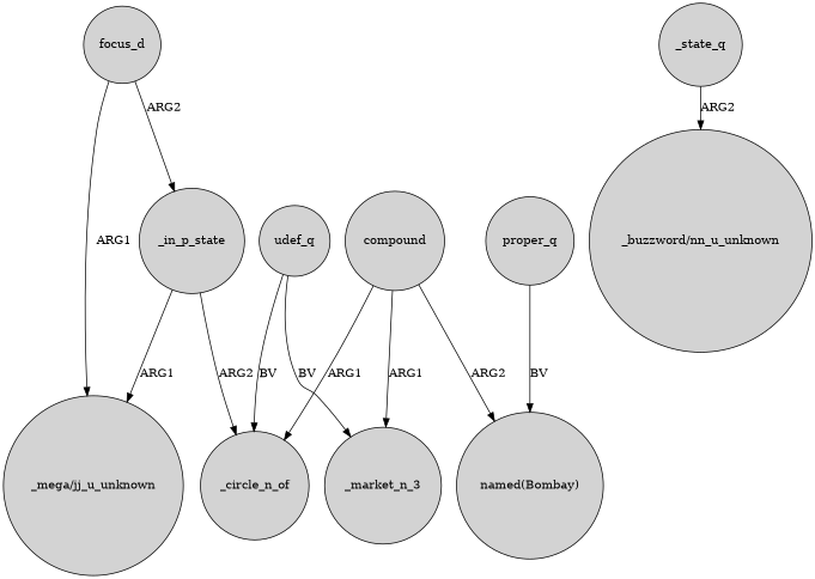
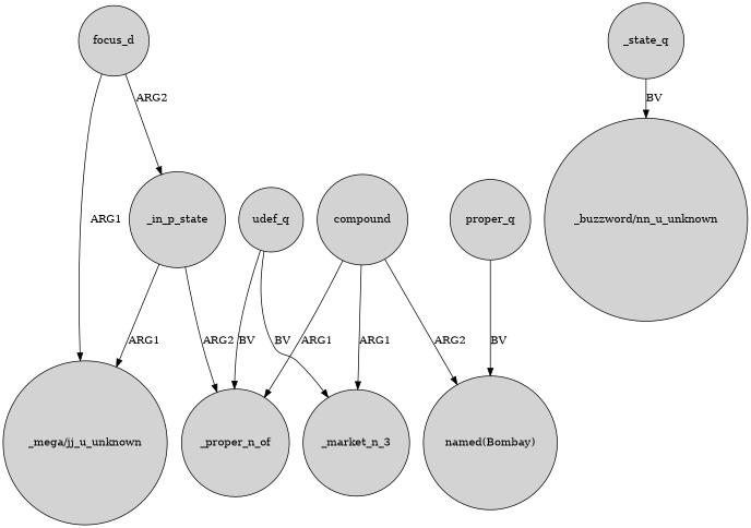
  digraph {
    node [shape=circle style=filled]
    focus_d
    "_mega/jj_u_unknown"
    _in_p_state
-   _circle_n_of
+   _circle_n_of [label=_proper_n_of]
    udef_q
    n6 [label=_market_n_3]
    proper_q
    "named(Bombay)"
    compound
    n10 [label=_state_q]
    "_buzzword/nn_u_unknown"
    focus_d -> "_mega/jj_u_unknown" [label=ARG1]
    focus_d -> _in_p_state [label=ARG2]
    _in_p_state -> "_mega/jj_u_unknown" [label=ARG1]
    _in_p_state -> _circle_n_of [label=ARG2]
    udef_q -> _circle_n_of [label=BV]
    udef_q -> n6 [label=BV]
    proper_q -> "named(Bombay)" [label=BV]
    compound -> _circle_n_of [label=ARG1]
    compound -> n6 [label=ARG1]
    compound -> "named(Bombay)" [label=ARG2]
-   n10 -> "_buzzword/nn_u_unknown" [label=ARG2]
+   n10 -> "_buzzword/nn_u_unknown" [label=BV]
  }
